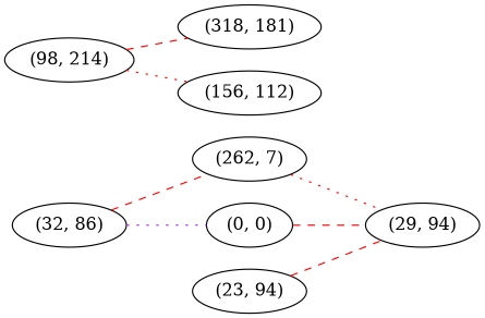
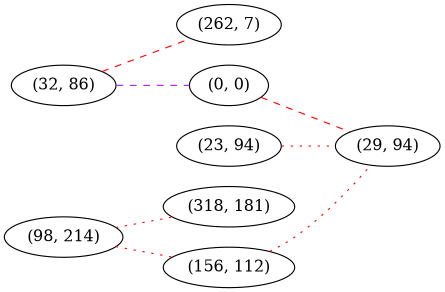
  graph {
    rankdir=LR
    edge [color=red style=dashed weight=1]
    "(32, 86)"
    "(262, 7)"
    "(0, 0)"
    "(29, 94)"
    "(23, 94)"
    n6 [label="(98, 214)"]
    "(318, 181)"
    "(156, 112)"
    "(32, 86)" -- "(262, 7)"
-   "(32, 86)" -- "(0, 0)" [color=purple style=dotted weight=4]
+   "(32, 86)" -- "(0, 0)" [color=purple weight=4]
    "(0, 0)" -- "(29, 94)"
-   "(23, 94)" -- "(29, 94)"
-   n6 -- "(318, 181)"
+   "(23, 94)" -- "(29, 94)" [style=dotted]
+   n6 -- "(318, 181)" [style=dotted]
    n6 -- "(156, 112)" [style=dotted]
-   "(262, 7)" -- "(29, 94)" [style=dotted]
+   "(156, 112)" -- "(29, 94)" [style=dotted]
  }
